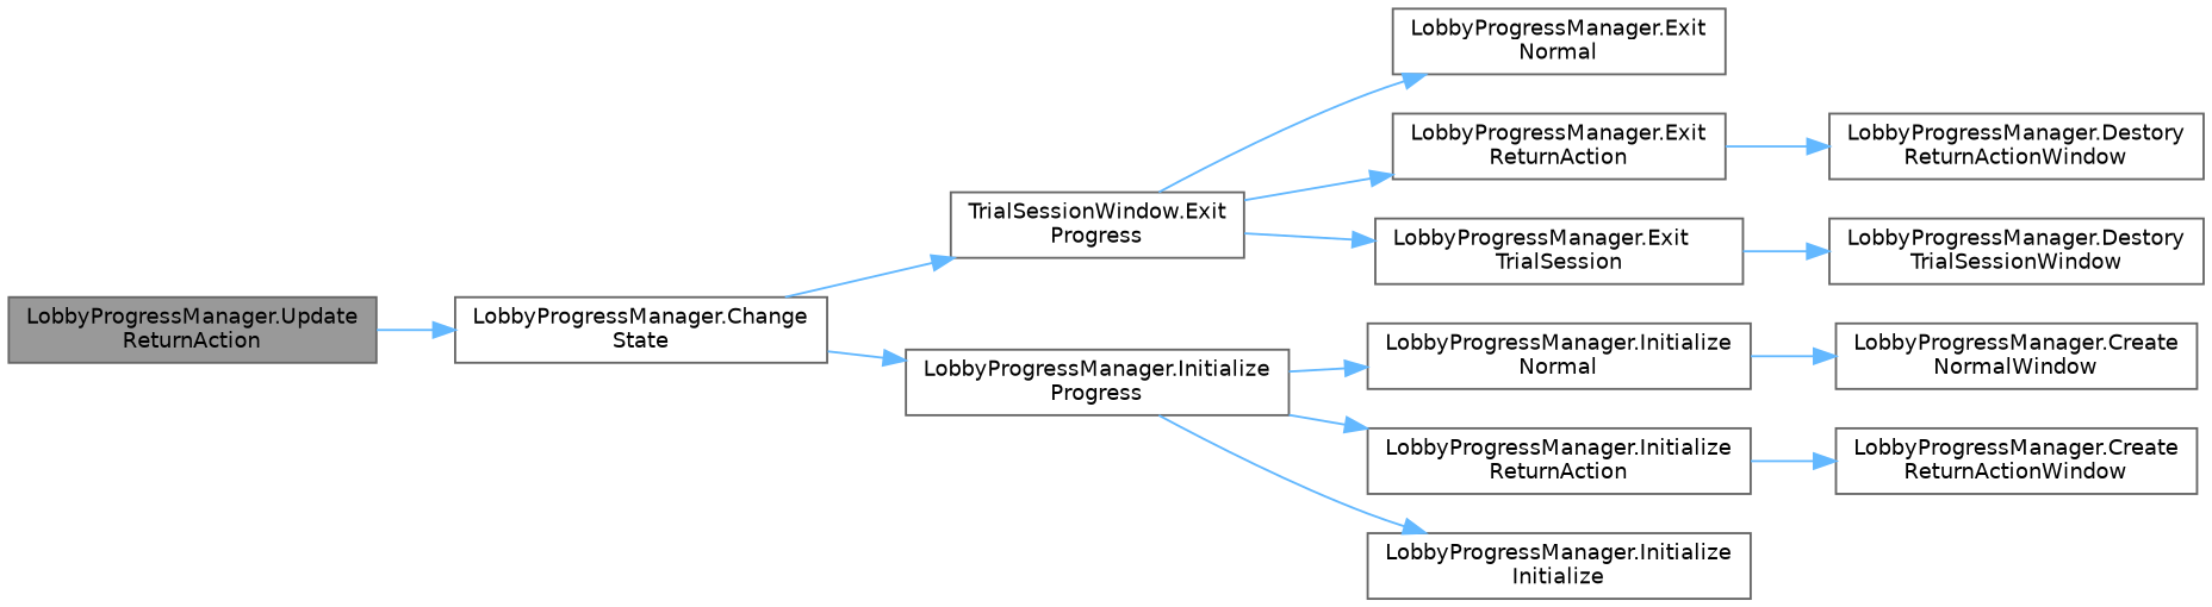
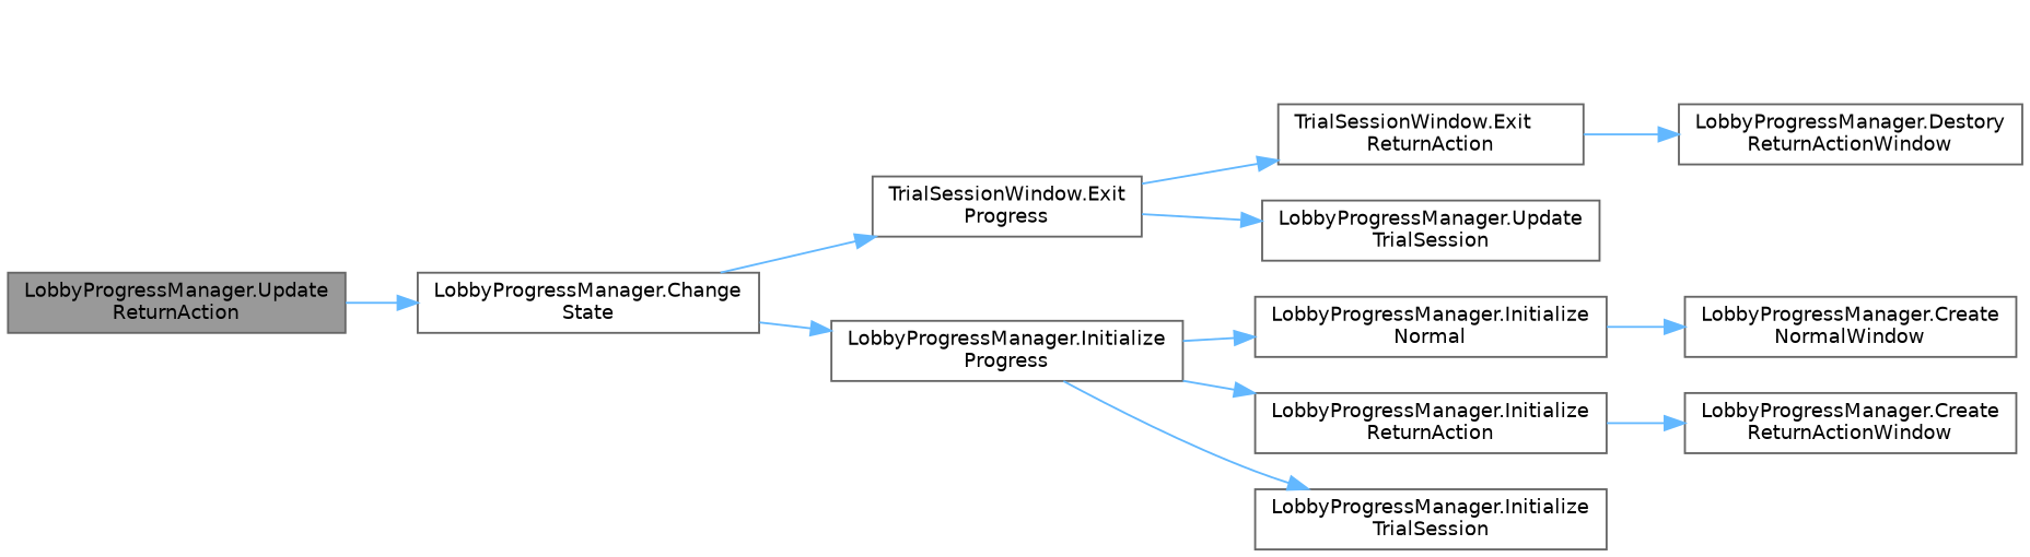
  digraph {
    rankdir=LR
    node [color=grey40 fillcolor=white fontname=Helvetica fontsize=10 shape=box style=filled]
    edge [color=steelblue1 fontname=Helvetica fontsize=10 labelfontname=Helvetica labelfontsize=10 style=solid]
    n1 [color=gray40 fillcolor=grey60 fontcolor=black height=0.2 label="LobbyProgressManager.Update\lReturnAction" width=0.4]
    n2 [height=0.2 label="LobbyProgressManager.Change\lState" width=0.4]
    n3 [height=0.2 label="TrialSessionWindow.Exit\lProgress" width=0.4]
    n4 [height=0.2 label="LobbyProgressManager.Initialize\lProgress" width=0.4]
-   n5 [height=0.2 label="LobbyProgressManager.Exit\lNormal" width=0.4]
-   n6 [height=0.2 label="LobbyProgressManager.Exit\lReturnAction" width=0.4]
-   n7 [height=0.2 label="LobbyProgressManager.Exit\lTrialSession" width=0.4]
+   n6 [height=0.2 label="TrialSessionWindow.Exit\lReturnAction" width=0.4]
+   n7 [height=0.2 label="LobbyProgressManager.Update\lTrialSession" width=0.4]
    n8 [height=0.2 label="LobbyProgressManager.Initialize\lNormal" width=0.4]
    n9 [height=0.2 label="LobbyProgressManager.Initialize\lReturnAction" width=0.4]
-   n10 [height=0.2 label="LobbyProgressManager.Initialize\lInitialize" width=0.4]
+   n10 [height=0.2 label="LobbyProgressManager.Initialize\lTrialSession" width=0.4]
    n11 [height=0.2 label="LobbyProgressManager.Destory\lReturnActionWindow" width=0.4]
-   n12 [height=0.2 label="LobbyProgressManager.Destory\lTrialSessionWindow" width=0.4]
    n13 [height=0.2 label="LobbyProgressManager.Create\lNormalWindow" width=0.4]
    n14 [height=0.2 label="LobbyProgressManager.Create\lReturnActionWindow" width=0.4]
    n1 -> n2
    n2 -> n3
    n2 -> n4
-   n3 -> n5
    n3 -> n6
    n3 -> n7
    n4 -> n8
    n4 -> n9
    n4 -> n10
    n6 -> n11
-   n7 -> n12
    n8 -> n13
    n9 -> n14
  }
